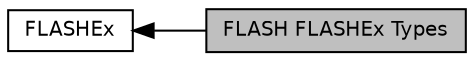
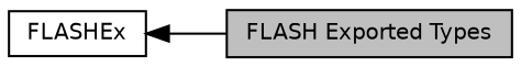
  digraph {
    rankdir=LR
    node [color=black fontname=Helvetica fontsize=10 shape=record style=filled]
-   n1 [fillcolor=grey75 fontcolor=black height=0.2 label="FLASH FLASHEx Types" width=0.4]
+   n1 [fillcolor=grey75 fontcolor=black height=0.2 label="FLASH Exported Types" width=0.4]
    n2 [fillcolor=white height=0.2 label=FLASHEx width=0.4]
    n2 -> n1 [dir=back fontname=Helvetica fontsize=10 labelfontname=Helvetica labelfontsize=10 shape=plaintext style=solid]
  }
